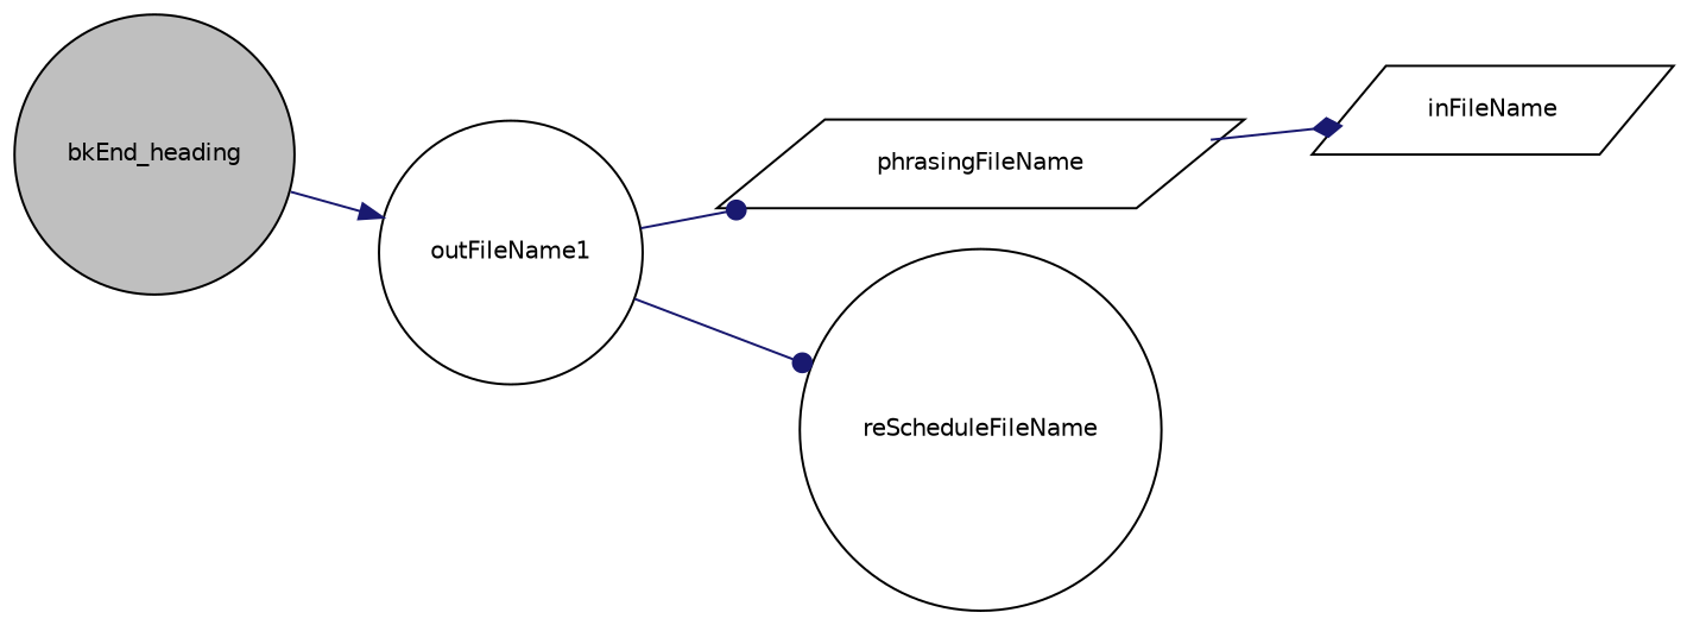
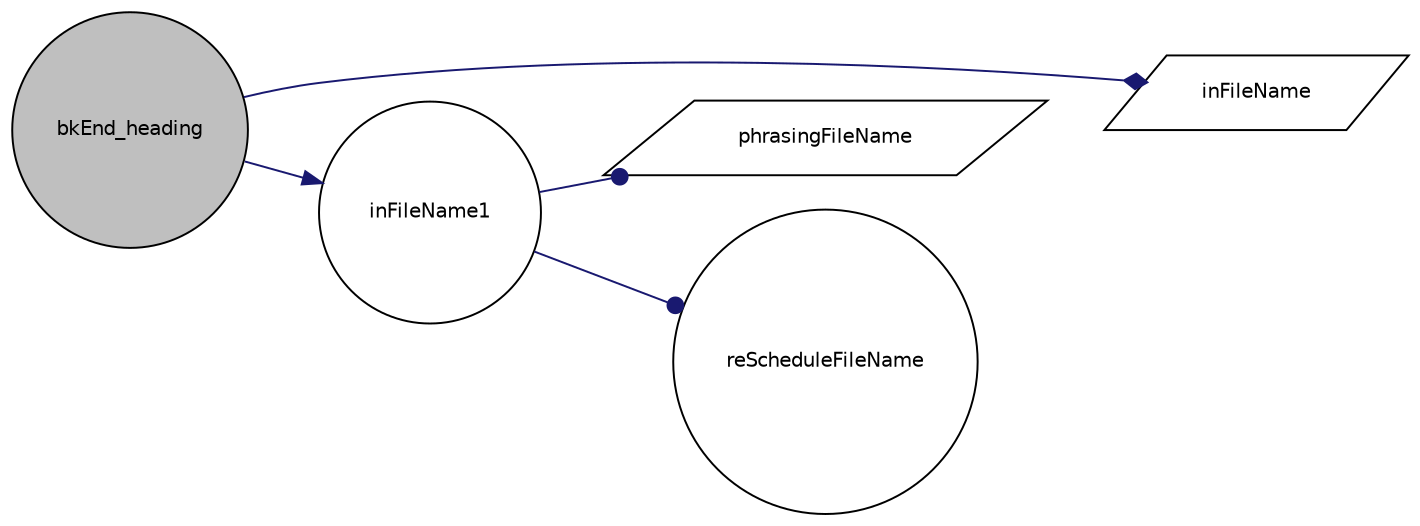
  digraph {
    rankdir=LR
    node [color=black fillcolor=white fontname=Helvetica fontsize=10 shape=circle style=filled]
    edge [arrowhead=dot color=midnightblue fontname=Helvetica fontsize=10 labelfontname=Helvetica labelfontsize=10 style=solid]
    n1 [fillcolor=grey75 fontcolor=black height=0.2 label=bkEnd_heading width=0.4]
    n2 [height=0.2 label=inFileName shape=parallelogram width=0.4]
-   n3 [height=0.2 label=outFileName1 width=0.4]
+   n3 [height=0.2 label=inFileName1 width=0.4]
    n4 [height=0.2 label=phrasingFileName shape=parallelogram width=0.4]
    n5 [height=0.2 label=reScheduleFileName width=0.4]
-   n4 -> n2 [arrowhead=diamond]
+   n1 -> n2 [arrowhead=diamond]
    n1 -> n3 [arrowhead=normal]
    n3 -> n4
    n3 -> n5
  }
